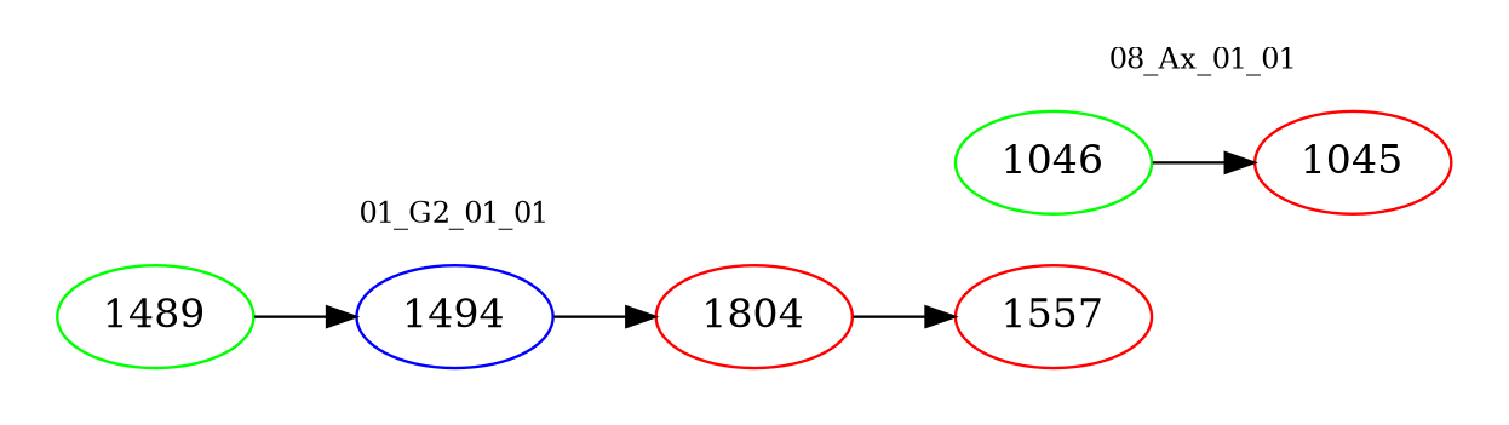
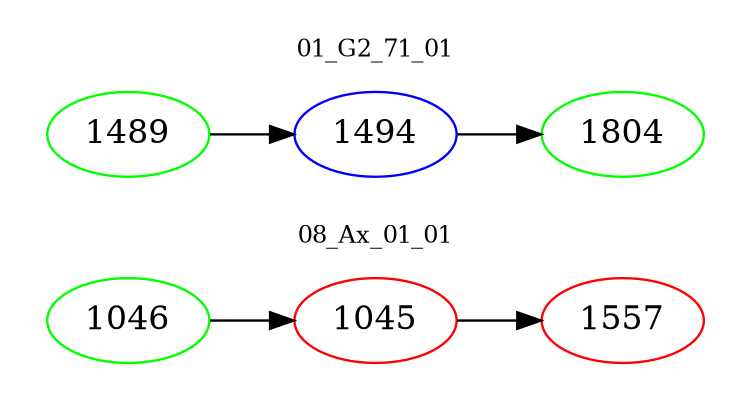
  digraph {
    rankdir=LR
    node [color=red]
    edge [color=black]
    n1 [color=green label=1046]
    n2 [label=1045]
    n3 [label=1557]
    n4 [color=green label=1489]
    n5 [color=blue label=1494]
-   n6 [label=1804]
+   n6 [color=green label=1804]
    subgraph cluster_1 {
      color=white
      fontsize=10
      label="08_Ax_01_01"
      n1
      n2
      n3
    }
    subgraph cluster_2 {
      color=white
      fontsize=10
-     label="01_G2_01_01"
+     label="01_G2_71_01"
      n4
      n5
      n6
    }
    n1 -> n2
-   n6 -> n3
+   n2 -> n3
    n4 -> n5
    n5 -> n6
  }
